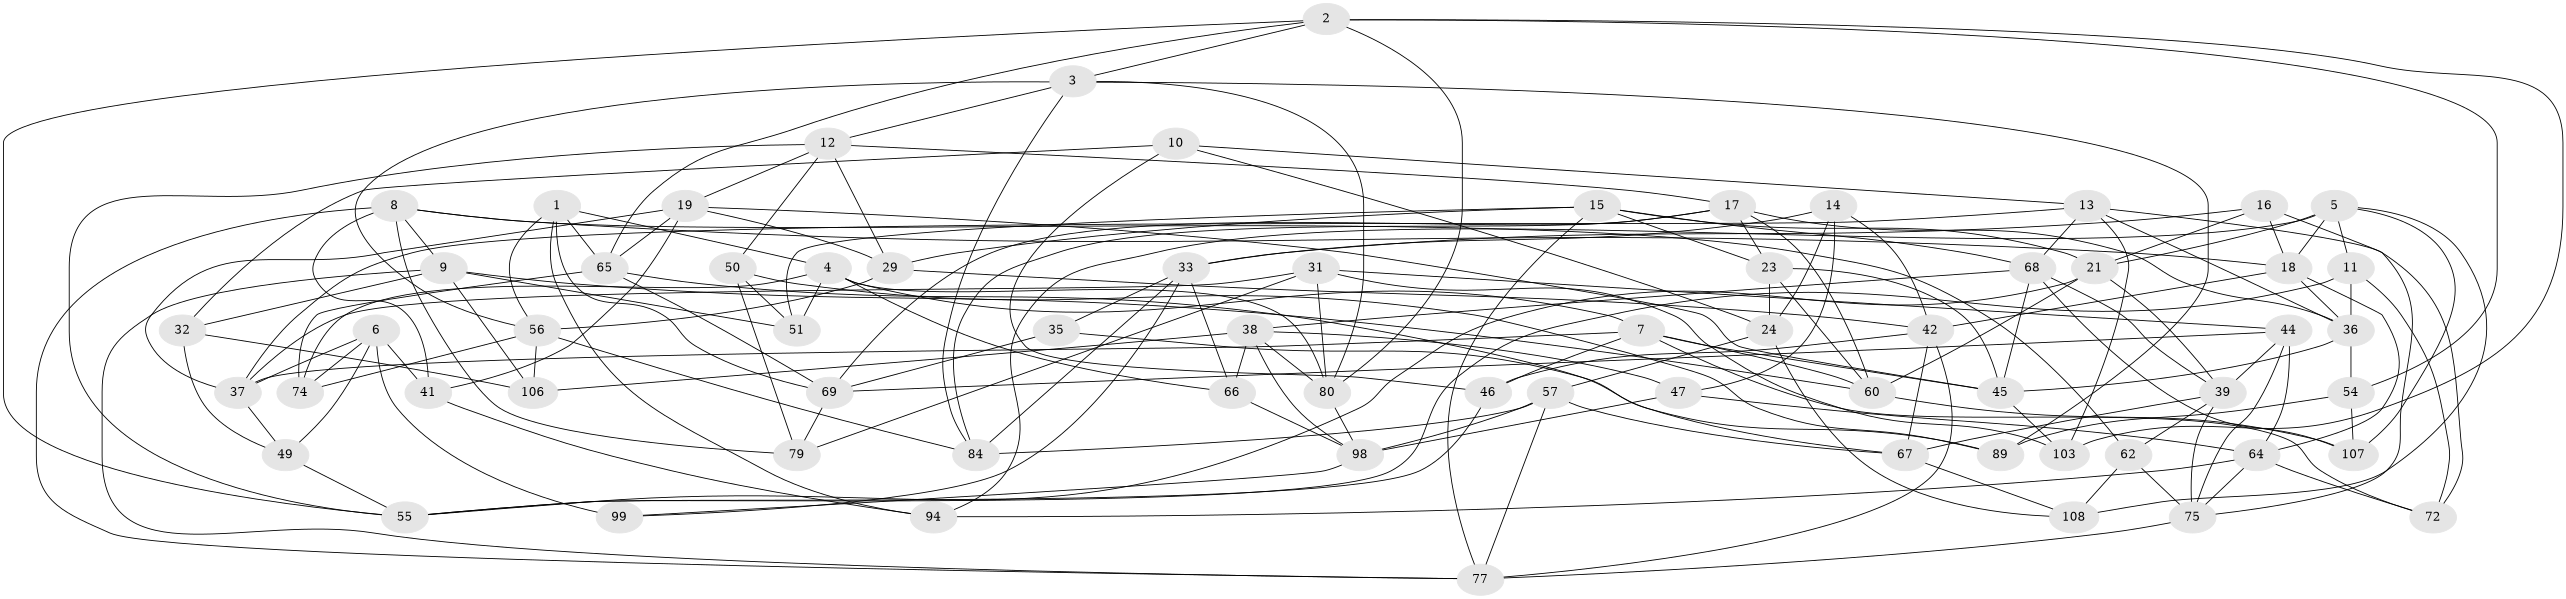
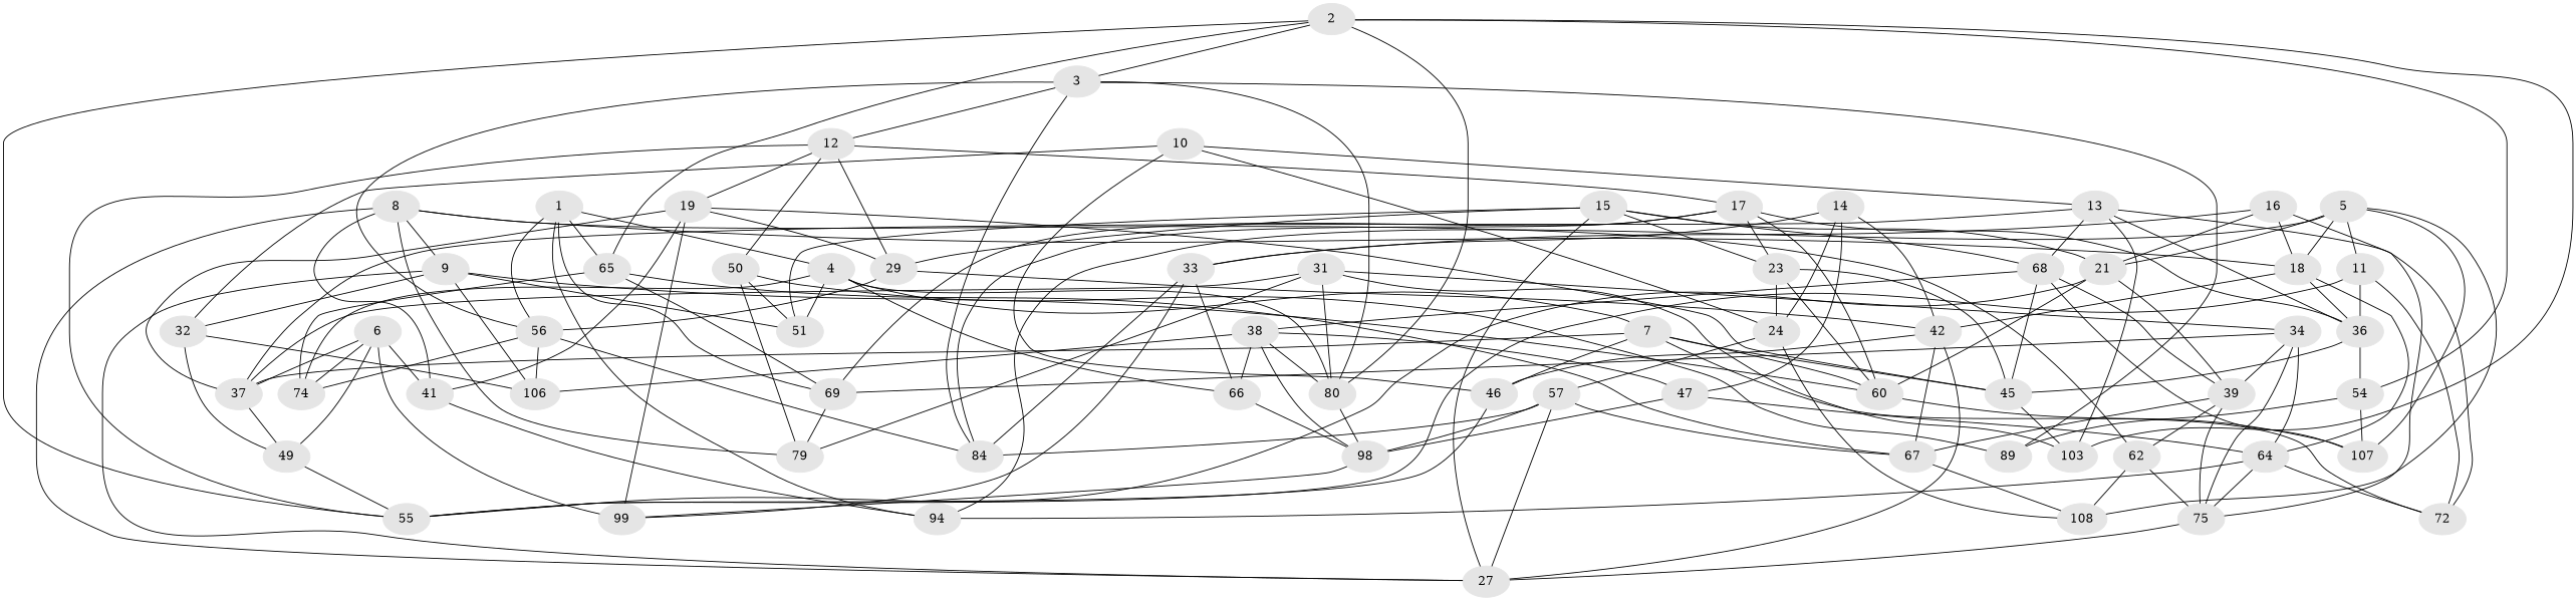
  graph {
    node [color=gray90 style=filled]
    1 [super="+27"]
    4 [super="+25"]
    56 [super="+93"]
    65 [super="+71"]
    69 [super="+86"]
    94
    80 [super="+85"]
    7 [super="+68"]
    51
    66
    74
    84 [super="+87"]
    106
    67 [super="+78"]
    79
    2 [super="+26"]
    3 [super="+44"]
    54
    55 [super="+76"]
    103
    12 [super="+40"]
    89
    107
    98 [super="+104"]
    17 [super="+43"]
    19 [super="+88"]
    29
    50
    37 [super="+95"]
    45 [super="+91"]
    46
    60 [super="+61"]
    72
    5 [super="+22"]
    11
    18 [super="+97"]
    21 [super="+59"]
    108
    36 [super="+70"]
    42 [super="+53"]
    64 [super="+102"]
    39 [super="+58"]
    6 [super="+48"]
    41 [super="+52"]
    49
    99
    8 [super="+83"]
    9 [super="+30"]
    62
-   77 [super="+92"]
+   77 [super="+92" label=27]
    32
    75 [super="+105"]
    13 [super="+20"]
    n54 [label=68 super="+63"]
    10
    24 [super="+100"]
    57 [super="+81"]
    23
    38 [super="+96"]
    14
    33 [super="+90"]
    47
-   35
    15 [super="+73"]
    16
    31 [super="+101"]
-   34 [super="+82" label=44]
+   34 [super="+82"]
    1 -- 4
    1 -- 56
    1 -- 65 [weight=2]
    1 -- 69
    1 -- 94
    4 -- 80
    4 -- 7
    4 -- 51
    4 -- 66
    4 -- 74
    56 -- 74
    56 -- 84
    56 -- 106
    65 -- 69
    65 -- 74
    65 -- 67
    69 -- 79
    80 -- 98
    7 -- 37
    7 -- 45
    7 -- 46
    7 -- 60
    7 -- 72
    66 -- 98
    67 -- 108
    2 -- 65
    2 -- 80
    2 -- 3
    2 -- 54
    2 -- 55
    2 -- 103
    3 -- 56
    3 -- 80
    3 -- 84
    3 -- 12
    3 -- 89
    54 -- 89
    54 -- 107
    12 -- 55
    12 -- 17
    12 -- 19
    12 -- 29
    12 -- 50
    98 -- 99
    17 -- 69
    17 -- 84
    17 -- 60
    17 -- 36
    17 -- 23
    19 -- 29
    19 -- 37
    19 -- 45
    19 -- 41
-   19 -- 65
+   19 -- 99
    29 -- 56
    29 -- 42
    50 -- 51
    50 -- 79
    50 -- 89
    37 -- 49
    45 -- 103
    46 -- 55
    60 -- 107
    5 -- 94
    5 -- 107
    5 -- 11
    5 -- 18
    5 -- 21
    5 -- 108
    11 -- 55
    11 -- 72
    11 -- 36
    18 -- 36
    18 -- 42
    18 -- 64
    21 -- 55
    21 -- 60
    21 -- 39
    36 -- 54
    36 -- 45
    42 -- 67
    42 -- 46
    42 -- 77
    64 -- 94
    64 -- 72
    64 -- 75
    39 -- 67
    39 -- 62
    39 -- 75
    6 -- 74
    6 -- 37
    6 -- 41 [weight=2]
    6 -- 49
    6 -- 99
    41 -- 94
    49 -- 55
    8 -- 79
    8 -- 18
    8 -- 41
    8 -- 9
    8 -- 62
    8 -- 77
    9 -- 51
    9 -- 106
    9 -- 60
    9 -- 77
    9 -- 32
    62 -- 108
    62 -- 75
    32 -- 106
    32 -- 49
    75 -- 77
    13 -- 103
    13 -- 37
    13 -- 72
    13 -- 36
    13 -- n54
    n54 -- 107
    n54 -- 45
    n54 -- 39
    n54 -- 38
    10 -- 46
    10 -- 32
    10 -- 13
    10 -- 24
    24 -- 108
    24 -- 57 [weight=2]
    57 -- 84
    57 -- 67
    57 -- 98
    57 -- 77
    23 -- 45
    23 -- 60
    23 -- 24
    38 -- 80
    38 -- 66
    38 -- 106
    38 -- 98
    38 -- 47
    14 -- 42
    14 -- 24
    14 -- 33
    14 -- 47
    33 -- 66
    33 -- 84
    33 -- 99
-   33 -- 35
    47 -- 98
    47 -- 64
-   35 -- 69
-   35 -- 89
    15 -- 51
    15 -- 29
    15 -- 21
    15 -- 77
    15 -- n54
    15 -- 23
    16 -- 18
    16 -- 21
    16 -- 75
    16 -- 33
    31 -- 80
    31 -- 79
    31 -- 103
    31 -- 37
    31 -- 34 [weight=2]
    34 -- 69
    34 -- 64
    34 -- 39
    34 -- 75
  }
